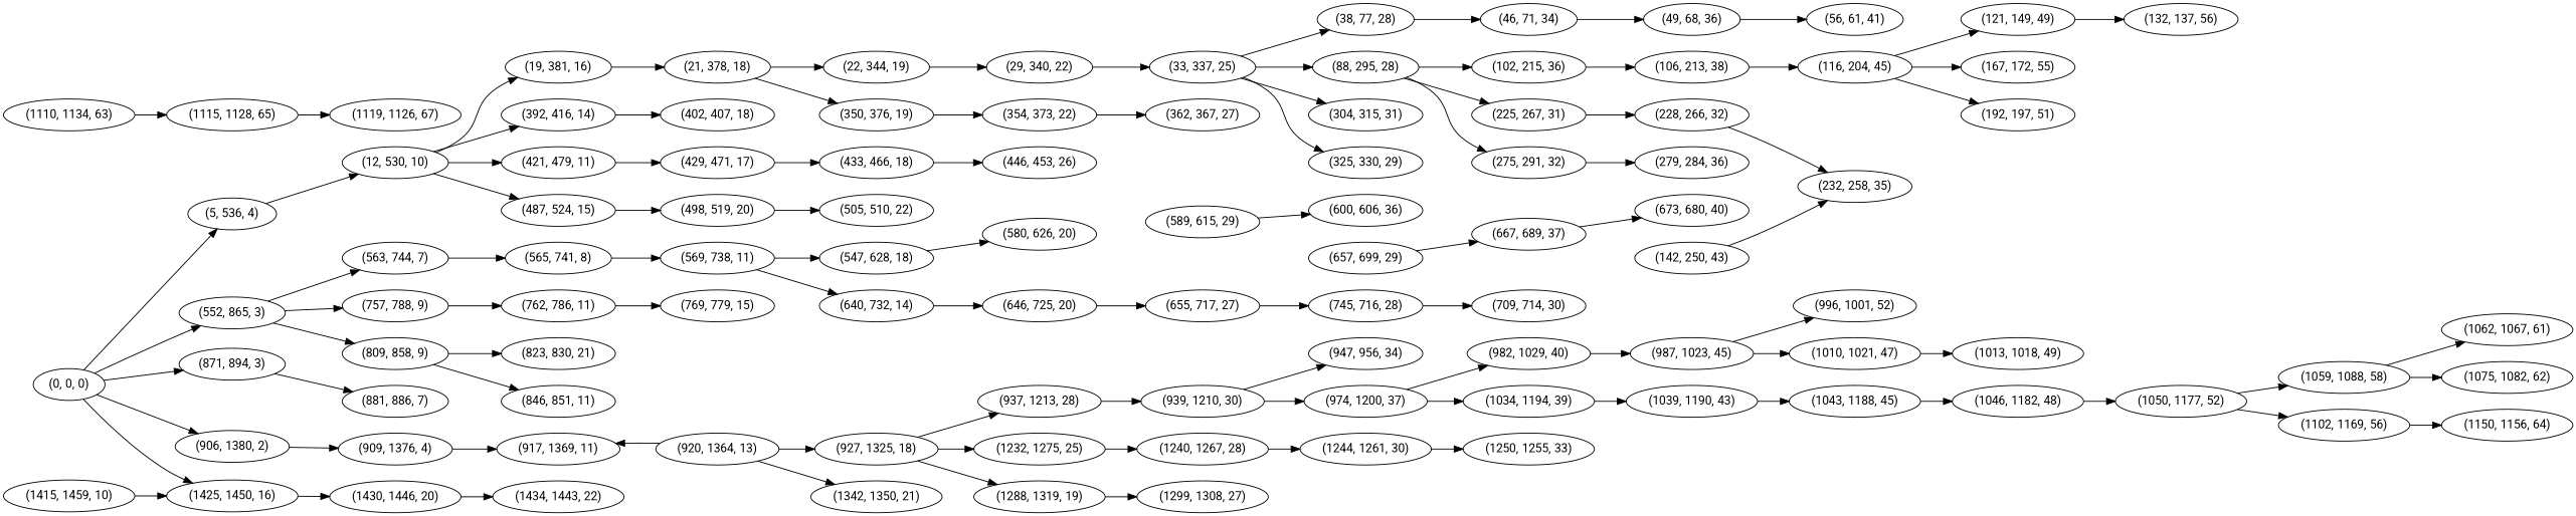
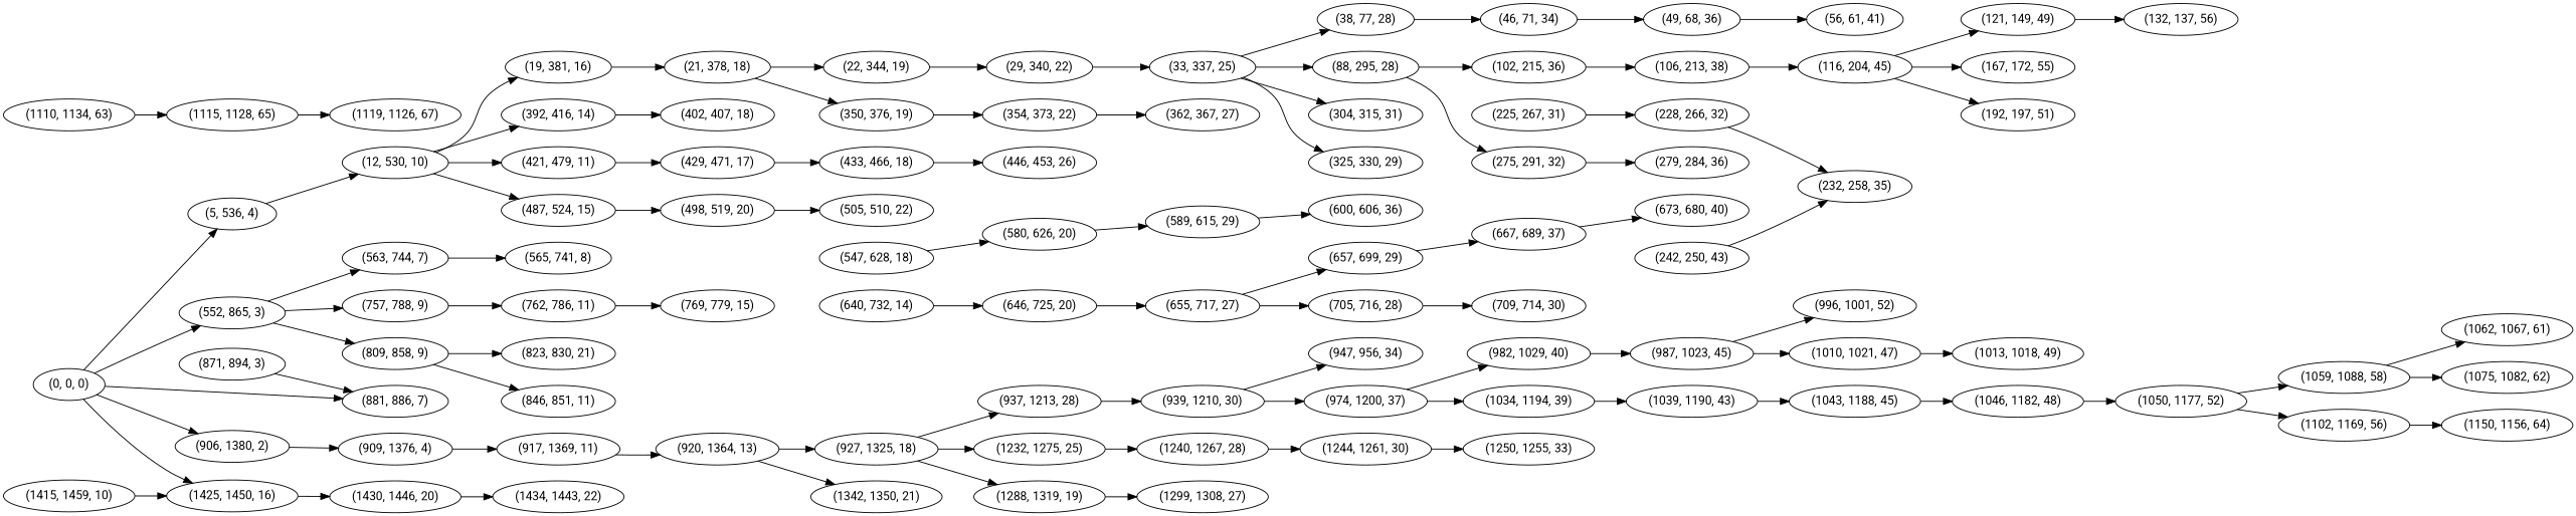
  digraph {
    fontname=Roboto
    rankdir=LR
    node [fontname=Roboto]
    edge [fontname=Roboto]
    "(0, 0, 0)"
    "(5, 536, 4)"
    "(552, 865, 3)"
    "(871, 894, 3)"
    "(906, 1380, 2)"
    "(1425, 1450, 16)"
    "(12, 530, 10)"
    "(563, 744, 7)"
    "(757, 788, 9)"
    "(809, 858, 9)"
    "(881, 886, 7)"
    "(909, 1376, 4)"
    "(1415, 1459, 10)"
    "(19, 381, 16)"
    "(392, 416, 14)"
    "(421, 479, 11)"
    "(487, 524, 15)"
    "(21, 378, 18)"
    "(402, 407, 18)"
    "(429, 471, 17)"
    "(498, 519, 20)"
    "(22, 344, 19)"
    "(350, 376, 19)"
    "(29, 340, 22)"
    "(354, 373, 22)"
    "(33, 337, 25)"
    "(38, 77, 28)"
    "(88, 295, 28)"
    "(304, 315, 31)"
    "(325, 330, 29)"
    "(46, 71, 34)"
    "(102, 215, 36)"
    "(225, 267, 31)"
    "(275, 291, 32)"
    "(49, 68, 36)"
    "(56, 61, 41)"
    "(106, 213, 38)"
    "(228, 266, 32)"
    "(279, 284, 36)"
    "(116, 204, 45)"
    "(121, 149, 49)"
    "(167, 172, 55)"
    "(192, 197, 51)"
    "(132, 137, 56)"
    "(232, 258, 35)"
-   "(242, 250, 43)" [label="(142, 250, 43)"]
+   "(242, 250, 43)"
    "(362, 367, 27)"
    "(433, 466, 18)"
    "(446, 453, 26)"
    "(505, 510, 22)"
    "(565, 741, 8)"
    "(762, 786, 11)"
    "(823, 830, 21)"
    "(846, 851, 11)"
-   "(569, 738, 11)"
    n56 [label="(547, 628, 18)"]
    "(640, 732, 14)"
    "(580, 626, 20)"
    "(646, 725, 20)"
    "(589, 615, 29)"
    "(600, 606, 36)"
    "(655, 717, 27)"
    "(657, 699, 29)"
-   "(705, 716, 28)" [label="(745, 716, 28)"]
+   "(705, 716, 28)"
    "(667, 689, 37)"
    "(709, 714, 30)"
    "(673, 680, 40)"
    "(769, 779, 15)"
    "(917, 1369, 11)"
    "(920, 1364, 13)"
    "(927, 1325, 18)"
    "(1342, 1350, 21)"
    "(937, 1213, 28)"
    "(1232, 1275, 25)"
    "(1288, 1319, 19)"
    "(939, 1210, 30)"
    "(1240, 1267, 28)"
    "(1299, 1308, 27)"
    "(947, 956, 34)"
    "(974, 1200, 37)"
    "(982, 1029, 40)"
    "(1034, 1194, 39)"
    "(987, 1023, 45)"
    "(1039, 1190, 43)"
    "(996, 1001, 52)"
    "(1010, 1021, 47)"
    "(1013, 1018, 49)"
    "(1043, 1188, 45)"
    "(1046, 1182, 48)"
    "(1050, 1177, 52)"
    "(1059, 1088, 58)"
    "(1102, 1169, 56)"
    "(1062, 1067, 61)"
    "(1075, 1082, 62)"
    "(1150, 1156, 64)"
    "(1110, 1134, 63)"
    "(1115, 1128, 65)"
    "(1119, 1126, 67)"
    "(1244, 1261, 30)"
    "(1250, 1255, 33)"
    "(1430, 1446, 20)"
    "(1434, 1443, 22)"
    "(0, 0, 0)" -> "(5, 536, 4)"
    "(0, 0, 0)" -> "(552, 865, 3)"
-   "(0, 0, 0)" -> "(871, 894, 3)"
+   "(0, 0, 0)" -> "(881, 886, 7)"
    "(0, 0, 0)" -> "(906, 1380, 2)"
    "(0, 0, 0)" -> "(1425, 1450, 16)"
    "(5, 536, 4)" -> "(12, 530, 10)"
    "(552, 865, 3)" -> "(563, 744, 7)"
    "(552, 865, 3)" -> "(757, 788, 9)"
    "(552, 865, 3)" -> "(809, 858, 9)"
    "(871, 894, 3)" -> "(881, 886, 7)"
    "(906, 1380, 2)" -> "(909, 1376, 4)"
    "(1425, 1450, 16)" -> "(1430, 1446, 20)"
    "(12, 530, 10)" -> "(19, 381, 16)"
    "(12, 530, 10)" -> "(392, 416, 14)"
    "(12, 530, 10)" -> "(421, 479, 11)"
    "(12, 530, 10)" -> "(487, 524, 15)"
    "(563, 744, 7)" -> "(565, 741, 8)"
    "(757, 788, 9)" -> "(762, 786, 11)"
    "(809, 858, 9)" -> "(823, 830, 21)"
    "(809, 858, 9)" -> "(846, 851, 11)"
    "(909, 1376, 4)" -> "(917, 1369, 11)"
    "(1415, 1459, 10)" -> "(1425, 1450, 16)"
    "(19, 381, 16)" -> "(21, 378, 18)"
    "(392, 416, 14)" -> "(402, 407, 18)"
    "(421, 479, 11)" -> "(429, 471, 17)"
    "(487, 524, 15)" -> "(498, 519, 20)"
    "(21, 378, 18)" -> "(22, 344, 19)"
    "(21, 378, 18)" -> "(350, 376, 19)"
    "(429, 471, 17)" -> "(433, 466, 18)"
    "(498, 519, 20)" -> "(505, 510, 22)"
    "(22, 344, 19)" -> "(29, 340, 22)"
    "(350, 376, 19)" -> "(354, 373, 22)"
    "(29, 340, 22)" -> "(33, 337, 25)"
    "(354, 373, 22)" -> "(362, 367, 27)"
    "(33, 337, 25)" -> "(38, 77, 28)"
    "(33, 337, 25)" -> "(88, 295, 28)"
    "(33, 337, 25)" -> "(304, 315, 31)"
    "(33, 337, 25)" -> "(325, 330, 29)"
    "(38, 77, 28)" -> "(46, 71, 34)"
    "(88, 295, 28)" -> "(102, 215, 36)"
-   "(88, 295, 28)" -> "(225, 267, 31)"
    "(88, 295, 28)" -> "(275, 291, 32)"
    "(46, 71, 34)" -> "(49, 68, 36)"
    "(102, 215, 36)" -> "(106, 213, 38)"
    "(225, 267, 31)" -> "(228, 266, 32)"
    "(275, 291, 32)" -> "(279, 284, 36)"
    "(49, 68, 36)" -> "(56, 61, 41)"
    "(106, 213, 38)" -> "(116, 204, 45)"
    "(228, 266, 32)" -> "(232, 258, 35)"
    "(116, 204, 45)" -> "(121, 149, 49)"
    "(116, 204, 45)" -> "(167, 172, 55)"
    "(116, 204, 45)" -> "(192, 197, 51)"
    "(121, 149, 49)" -> "(132, 137, 56)"
    "(242, 250, 43)" -> "(232, 258, 35)"
    "(433, 466, 18)" -> "(446, 453, 26)"
-   "(565, 741, 8)" -> "(569, 738, 11)"
    "(762, 786, 11)" -> "(769, 779, 15)"
-   "(569, 738, 11)" -> n56
-   "(569, 738, 11)" -> "(640, 732, 14)"
    n56 -> "(580, 626, 20)"
    "(640, 732, 14)" -> "(646, 725, 20)"
+   "(580, 626, 20)" -> "(589, 615, 29)"
    "(646, 725, 20)" -> "(655, 717, 27)"
    "(589, 615, 29)" -> "(600, 606, 36)"
+   "(655, 717, 27)" -> "(657, 699, 29)"
    "(655, 717, 27)" -> "(705, 716, 28)"
    "(657, 699, 29)" -> "(667, 689, 37)"
    "(705, 716, 28)" -> "(709, 714, 30)"
    "(667, 689, 37)" -> "(673, 680, 40)"
-   "(920, 1364, 13)" -> "(917, 1369, 11)"
+   "(917, 1369, 11)" -> "(920, 1364, 13)"
    "(920, 1364, 13)" -> "(927, 1325, 18)"
    "(920, 1364, 13)" -> "(1342, 1350, 21)"
    "(927, 1325, 18)" -> "(937, 1213, 28)"
    "(927, 1325, 18)" -> "(1232, 1275, 25)"
    "(927, 1325, 18)" -> "(1288, 1319, 19)"
    "(937, 1213, 28)" -> "(939, 1210, 30)"
    "(1232, 1275, 25)" -> "(1240, 1267, 28)"
    "(1288, 1319, 19)" -> "(1299, 1308, 27)"
    "(939, 1210, 30)" -> "(947, 956, 34)"
    "(939, 1210, 30)" -> "(974, 1200, 37)"
    "(1240, 1267, 28)" -> "(1244, 1261, 30)"
    "(974, 1200, 37)" -> "(982, 1029, 40)"
    "(974, 1200, 37)" -> "(1034, 1194, 39)"
    "(982, 1029, 40)" -> "(987, 1023, 45)"
    "(1034, 1194, 39)" -> "(1039, 1190, 43)"
    "(987, 1023, 45)" -> "(996, 1001, 52)"
    "(987, 1023, 45)" -> "(1010, 1021, 47)"
    "(1039, 1190, 43)" -> "(1043, 1188, 45)"
    "(1010, 1021, 47)" -> "(1013, 1018, 49)"
    "(1043, 1188, 45)" -> "(1046, 1182, 48)"
    "(1046, 1182, 48)" -> "(1050, 1177, 52)"
    "(1050, 1177, 52)" -> "(1059, 1088, 58)"
    "(1050, 1177, 52)" -> "(1102, 1169, 56)"
    "(1059, 1088, 58)" -> "(1062, 1067, 61)"
    "(1059, 1088, 58)" -> "(1075, 1082, 62)"
    "(1102, 1169, 56)" -> "(1150, 1156, 64)"
    "(1110, 1134, 63)" -> "(1115, 1128, 65)"
    "(1115, 1128, 65)" -> "(1119, 1126, 67)"
    "(1244, 1261, 30)" -> "(1250, 1255, 33)"
    "(1430, 1446, 20)" -> "(1434, 1443, 22)"
  }
